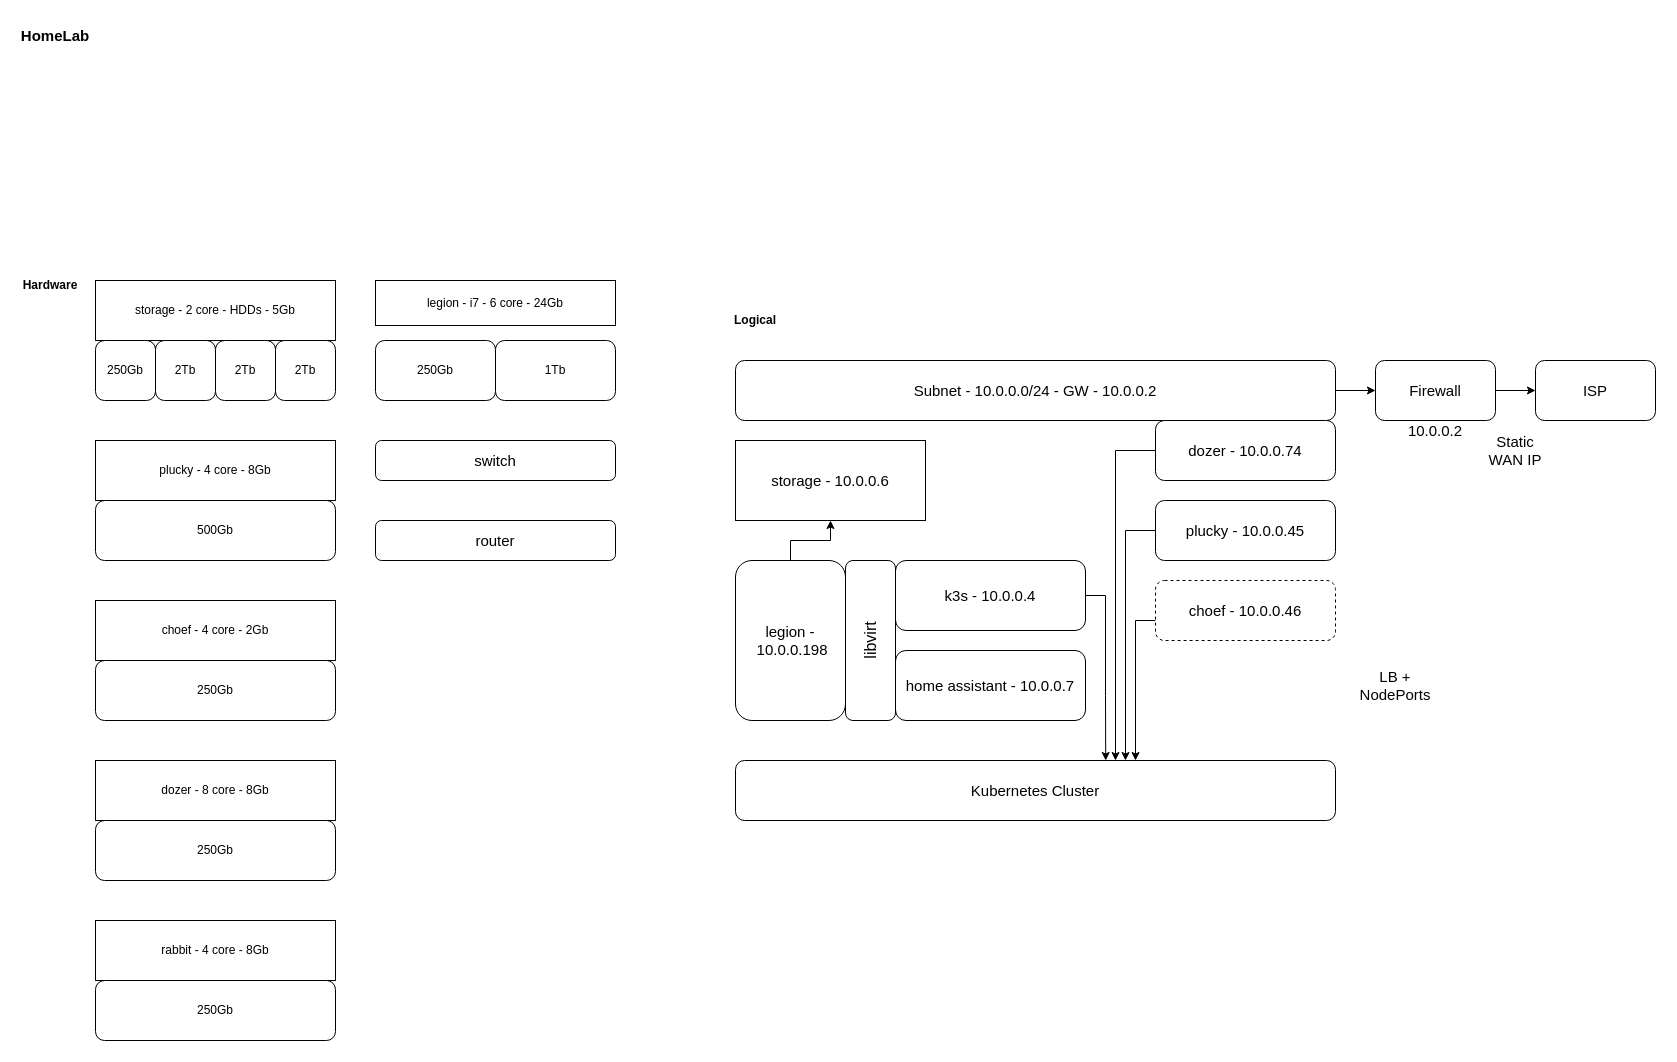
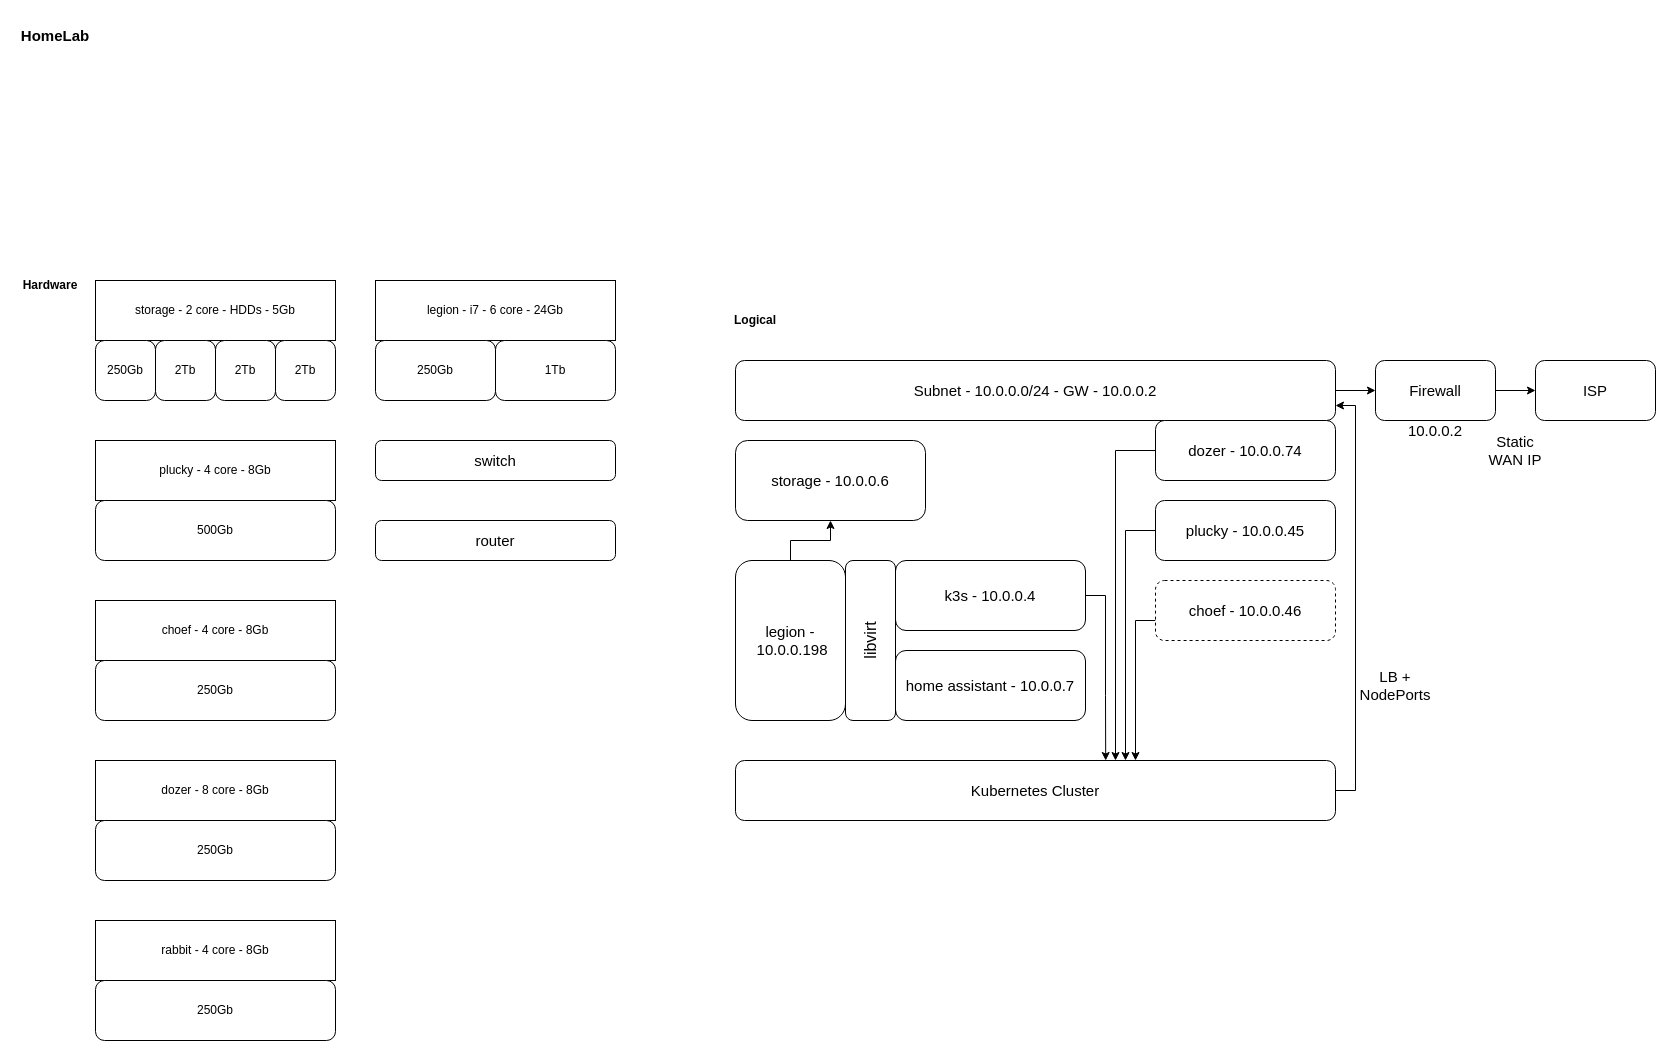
  <mxCell id="0" />
  <mxCell id="1" parent="0" />
  <mxCell id="2" value="storage - 2 core - HDDs - 5Gb" style="rounded=0;whiteSpace=wrap;html=1;" parent="1" vertex="1"><mxGeometry x="95" y="280" width="240" height="60" as="geometry" /></mxCell>
  <mxCell id="3" value="HomeLab" style="text;html=1;strokeColor=none;fillColor=none;align=center;verticalAlign=middle;whiteSpace=wrap;rounded=0;fontStyle=1;fontSize=15;" parent="1" vertex="1"><mxGeometry x="25" y="20" width="60" height="30" as="geometry" /></mxCell>
  <mxCell id="4" value="250Gb" style="rounded=1;whiteSpace=wrap;html=1;" parent="1" vertex="1"><mxGeometry x="95" y="340" width="60" height="60" as="geometry" /></mxCell>
  <mxCell id="5" value="2Tb" style="rounded=1;whiteSpace=wrap;html=1;" parent="1" vertex="1"><mxGeometry x="155" y="340" width="60" height="60" as="geometry" /></mxCell>
  <mxCell id="6" value="2Tb" style="rounded=1;whiteSpace=wrap;html=1;" parent="1" vertex="1"><mxGeometry x="215" y="340" width="60" height="60" as="geometry" /></mxCell>
  <mxCell id="7" value="2Tb" style="rounded=1;whiteSpace=wrap;html=1;" parent="1" vertex="1"><mxGeometry x="275" y="340" width="60" height="60" as="geometry" /></mxCell>
- <mxCell id="8" value="legion - i7 - 6 core - 24Gb" style="rounded=0;whiteSpace=wrap;html=1;" parent="1" vertex="1"><mxGeometry x="375" y="280" width="240" height="45" as="geometry" /></mxCell>
+ <mxCell id="8" value="legion - i7 - 6 core - 24Gb" style="rounded=0;whiteSpace=wrap;html=1;" parent="1" vertex="1"><mxGeometry x="375" y="280" width="240" height="60" as="geometry" /></mxCell>
  <mxCell id="9" value="250Gb" style="rounded=1;whiteSpace=wrap;html=1;" parent="1" vertex="1"><mxGeometry x="375" y="340" width="120" height="60" as="geometry" /></mxCell>
  <mxCell id="10" value="1Tb" style="rounded=1;whiteSpace=wrap;html=1;" parent="1" vertex="1"><mxGeometry x="495" y="340" width="120" height="60" as="geometry" /></mxCell>
  <mxCell id="11" value="Hardware" style="text;html=1;strokeColor=none;fillColor=none;align=center;verticalAlign=middle;whiteSpace=wrap;rounded=0;fontStyle=1" parent="1" vertex="1"><mxGeometry x="20" y="270" width="60" height="30" as="geometry" /></mxCell>
  <mxCell id="12" value="plucky - 4 core - 8Gb" style="rounded=0;whiteSpace=wrap;html=1;" parent="1" vertex="1"><mxGeometry x="95" y="440" width="240" height="60" as="geometry" /></mxCell>
  <mxCell id="13" value="500Gb" style="rounded=1;whiteSpace=wrap;html=1;" parent="1" vertex="1"><mxGeometry x="95" y="500" width="240" height="60" as="geometry" /></mxCell>
- <mxCell id="14" value="choef - 4 core - 2Gb" style="rounded=0;whiteSpace=wrap;html=1;" parent="1" vertex="1"><mxGeometry x="95" y="600" width="240" height="60" as="geometry" /></mxCell>
+ <mxCell id="14" value="choef - 4 core - 8Gb" style="rounded=0;whiteSpace=wrap;html=1;" parent="1" vertex="1"><mxGeometry x="95" y="600" width="240" height="60" as="geometry" /></mxCell>
  <mxCell id="15" value="250Gb" style="rounded=1;whiteSpace=wrap;html=1;" parent="1" vertex="1"><mxGeometry x="95" y="660" width="240" height="60" as="geometry" /></mxCell>
  <mxCell id="16" value="dozer - 8 core - 8Gb" style="rounded=0;whiteSpace=wrap;html=1;" parent="1" vertex="1"><mxGeometry x="95" y="760" width="240" height="60" as="geometry" /></mxCell>
  <mxCell id="17" value="250Gb" style="rounded=1;whiteSpace=wrap;html=1;" parent="1" vertex="1"><mxGeometry x="95" y="820" width="240" height="60" as="geometry" /></mxCell>
  <mxCell id="18" value="rabbit - 4 core - 8Gb" style="rounded=0;whiteSpace=wrap;html=1;" parent="1" vertex="1"><mxGeometry x="95" y="920" width="240" height="60" as="geometry" /></mxCell>
  <mxCell id="19" value="250Gb" style="rounded=1;whiteSpace=wrap;html=1;" parent="1" vertex="1"><mxGeometry x="95" y="980" width="240" height="60" as="geometry" /></mxCell>
  <mxCell id="20" value="switch" style="rounded=1;whiteSpace=wrap;html=1;fontSize=15;" parent="1" vertex="1"><mxGeometry x="375" y="440" width="240" height="40" as="geometry" /></mxCell>
  <mxCell id="21" value="router" style="rounded=1;whiteSpace=wrap;html=1;fontSize=15;" parent="1" vertex="1"><mxGeometry x="375" y="520" width="240" height="40" as="geometry" /></mxCell>
  <mxCell id="22" value="Logical" style="text;html=1;strokeColor=none;fillColor=none;align=center;verticalAlign=middle;whiteSpace=wrap;rounded=0;fontStyle=1" parent="1" vertex="1"><mxGeometry x="725" y="305" width="60" height="30" as="geometry" /></mxCell>
  <mxCell id="23" style="edgeStyle=orthogonalEdgeStyle;rounded=0;orthogonalLoop=1;jettySize=auto;html=1;fontSize=15;" parent="1" source="24" target="41" edge="1"><mxGeometry relative="1" as="geometry" /></mxCell>
  <mxCell id="24" value="Subnet - 10.0.0.0/24 - GW - 10.0.0.2" style="rounded=1;whiteSpace=wrap;html=1;fontSize=15;" parent="1" vertex="1"><mxGeometry x="735" y="360" width="600" height="60" as="geometry" /></mxCell>
- <mxCell id="25" value="storage -&amp;nbsp;10.0.0.6" style="whiteSpace=wrap;html=1;fontSize=15;rounded=0;" parent="1" vertex="1"><mxGeometry x="735" y="440" width="190" height="80" as="geometry" /></mxCell>
+ <mxCell id="25" value="storage -&amp;nbsp;10.0.0.6" style="rounded=1;whiteSpace=wrap;html=1;fontSize=15;" parent="1" vertex="1"><mxGeometry x="735" y="440" width="190" height="80" as="geometry" /></mxCell>
  <mxCell id="26" style="edgeStyle=orthogonalEdgeStyle;rounded=0;orthogonalLoop=1;jettySize=auto;html=1;entryX=0.617;entryY=0;entryDx=0;entryDy=0;entryPerimeter=0;fontSize=15;" parent="1" source="27" target="39" edge="1"><mxGeometry relative="1" as="geometry"><Array as="points"><mxPoint x="1105" y="595" /><mxPoint x="1105" y="695" /><mxPoint x="1105" y="695" /></Array></mxGeometry></mxCell>
  <mxCell id="27" value="k3s - 10.0.0.4" style="rounded=1;whiteSpace=wrap;html=1;fontSize=15;" parent="1" vertex="1"><mxGeometry x="895" y="560" width="190" height="70" as="geometry" /></mxCell>
  <mxCell id="28" style="edgeStyle=orthogonalEdgeStyle;rounded=0;orthogonalLoop=1;jettySize=auto;html=1;fontSize=15;" parent="1" source="29" target="25" edge="1"><mxGeometry relative="1" as="geometry" /></mxCell>
  <mxCell id="29" value="legion -&amp;nbsp;10.0.0.198" style="rounded=1;whiteSpace=wrap;html=1;fontSize=15;" parent="1" vertex="1"><mxGeometry x="735" y="560" width="110" height="160" as="geometry" /></mxCell>
  <mxCell id="30" value="home assistant - 10.0.0.7" style="rounded=1;whiteSpace=wrap;html=1;fontSize=15;" parent="1" vertex="1"><mxGeometry x="895" y="650" width="190" height="70" as="geometry" /></mxCell>
  <mxCell id="31" value="libvirt" style="rounded=1;whiteSpace=wrap;html=1;fontSize=16;horizontal=0;verticalAlign=middle;" parent="1" vertex="1"><mxGeometry x="845" y="560" width="50" height="160" as="geometry" /></mxCell>
  <mxCell id="32" style="edgeStyle=orthogonalEdgeStyle;rounded=0;orthogonalLoop=1;jettySize=auto;html=1;fontSize=15;" parent="1" source="33" target="39" edge="1"><mxGeometry relative="1" as="geometry"><Array as="points"><mxPoint x="1115" y="450" /></Array></mxGeometry></mxCell>
  <mxCell id="33" value="dozer -&amp;nbsp;10.0.0.74" style="rounded=1;whiteSpace=wrap;html=1;fontSize=15;" parent="1" vertex="1"><mxGeometry x="1155" y="420" width="180" height="60" as="geometry" /></mxCell>
  <mxCell id="34" style="edgeStyle=orthogonalEdgeStyle;rounded=0;orthogonalLoop=1;jettySize=auto;html=1;fontSize=15;" parent="1" source="35" target="39" edge="1"><mxGeometry relative="1" as="geometry"><mxPoint x="1125" y="700" as="targetPoint" /><Array as="points"><mxPoint x="1125" y="530" /></Array></mxGeometry></mxCell>
  <mxCell id="35" value="plucky -&amp;nbsp;10.0.0.45" style="rounded=1;whiteSpace=wrap;html=1;fontSize=15;" parent="1" vertex="1"><mxGeometry x="1155" y="500" width="180" height="60" as="geometry" /></mxCell>
  <mxCell id="36" style="edgeStyle=orthogonalEdgeStyle;rounded=0;orthogonalLoop=1;jettySize=auto;html=1;fontSize=15;" parent="1" source="37" target="39" edge="1"><mxGeometry relative="1" as="geometry"><Array as="points"><mxPoint x="1135" y="620" /></Array></mxGeometry></mxCell>
  <mxCell id="37" value="choef - 10.0.0.46" style="rounded=1;whiteSpace=wrap;html=1;fontSize=15;dashed=1;" parent="1" vertex="1"><mxGeometry x="1155" y="580" width="180" height="60" as="geometry" /></mxCell>
+ <mxCell id="38" style="edgeStyle=orthogonalEdgeStyle;rounded=0;orthogonalLoop=1;jettySize=auto;html=1;entryX=1;entryY=0.75;entryDx=0;entryDy=0;fontSize=15;" parent="1" source="39" target="24" edge="1"><mxGeometry relative="1" as="geometry"><Array as="points"><mxPoint x="1355" y="790" /><mxPoint x="1355" y="405" /></Array></mxGeometry></mxCell>
  <mxCell id="39" value="Kubernetes Cluster" style="rounded=1;whiteSpace=wrap;html=1;fontSize=15;" parent="1" vertex="1"><mxGeometry x="735" y="760" width="600" height="60" as="geometry" /></mxCell>
  <mxCell id="40" style="edgeStyle=orthogonalEdgeStyle;rounded=0;orthogonalLoop=1;jettySize=auto;html=1;entryX=0;entryY=0.5;entryDx=0;entryDy=0;fontSize=15;" parent="1" source="41" target="43" edge="1"><mxGeometry relative="1" as="geometry" /></mxCell>
  <mxCell id="41" value="Firewall" style="rounded=1;whiteSpace=wrap;html=1;fontSize=15;" parent="1" vertex="1"><mxGeometry x="1375" y="360" width="120" height="60" as="geometry" /></mxCell>
  <mxCell id="42" value="10.0.0.2" style="text;html=1;strokeColor=none;fillColor=none;align=center;verticalAlign=middle;whiteSpace=wrap;rounded=0;fontSize=15;" parent="1" vertex="1"><mxGeometry x="1405" y="420" width="60" height="20" as="geometry" /></mxCell>
  <mxCell id="43" value="ISP" style="rounded=1;whiteSpace=wrap;html=1;fontSize=15;" parent="1" vertex="1"><mxGeometry x="1535" y="360" width="120" height="60" as="geometry" /></mxCell>
  <mxCell id="44" value="Static WAN IP" style="text;html=1;strokeColor=none;fillColor=none;align=center;verticalAlign=middle;whiteSpace=wrap;rounded=0;fontSize=15;" parent="1" vertex="1"><mxGeometry x="1485" y="435" width="60" height="30" as="geometry" /></mxCell>
  <mxCell id="45" value="LB + NodePorts" style="text;html=1;strokeColor=none;fillColor=none;align=center;verticalAlign=middle;whiteSpace=wrap;rounded=0;fontSize=15;" parent="1" vertex="1"><mxGeometry x="1365" y="670" width="60" height="30" as="geometry" /></mxCell>
